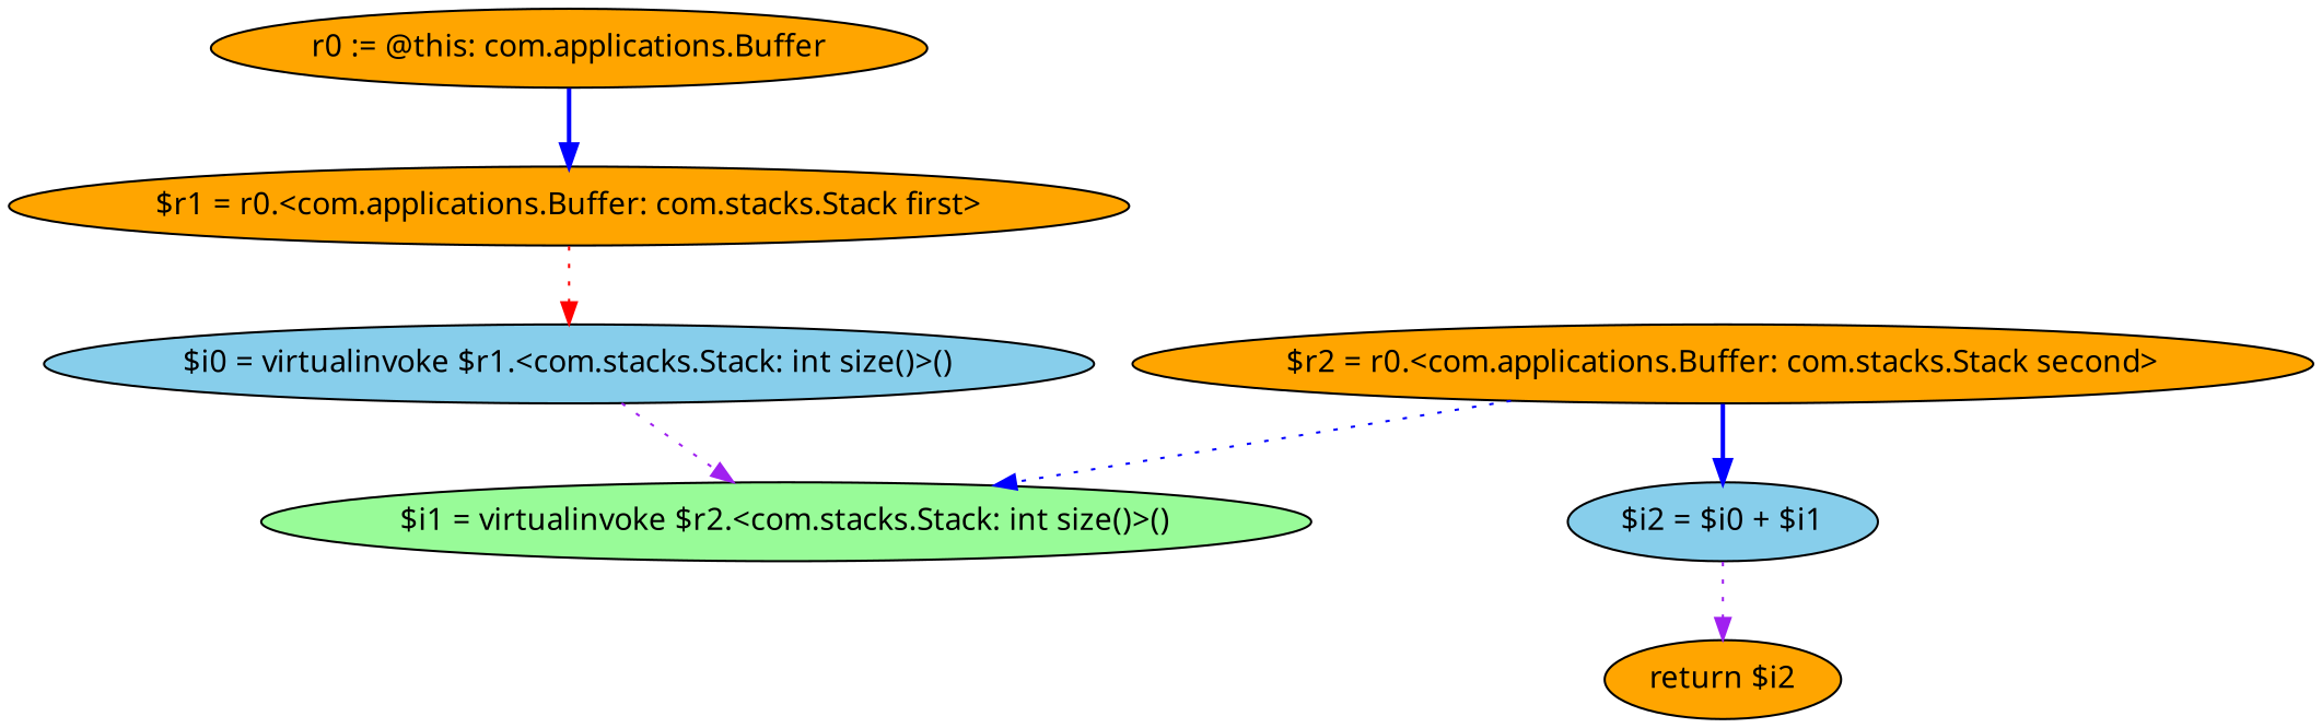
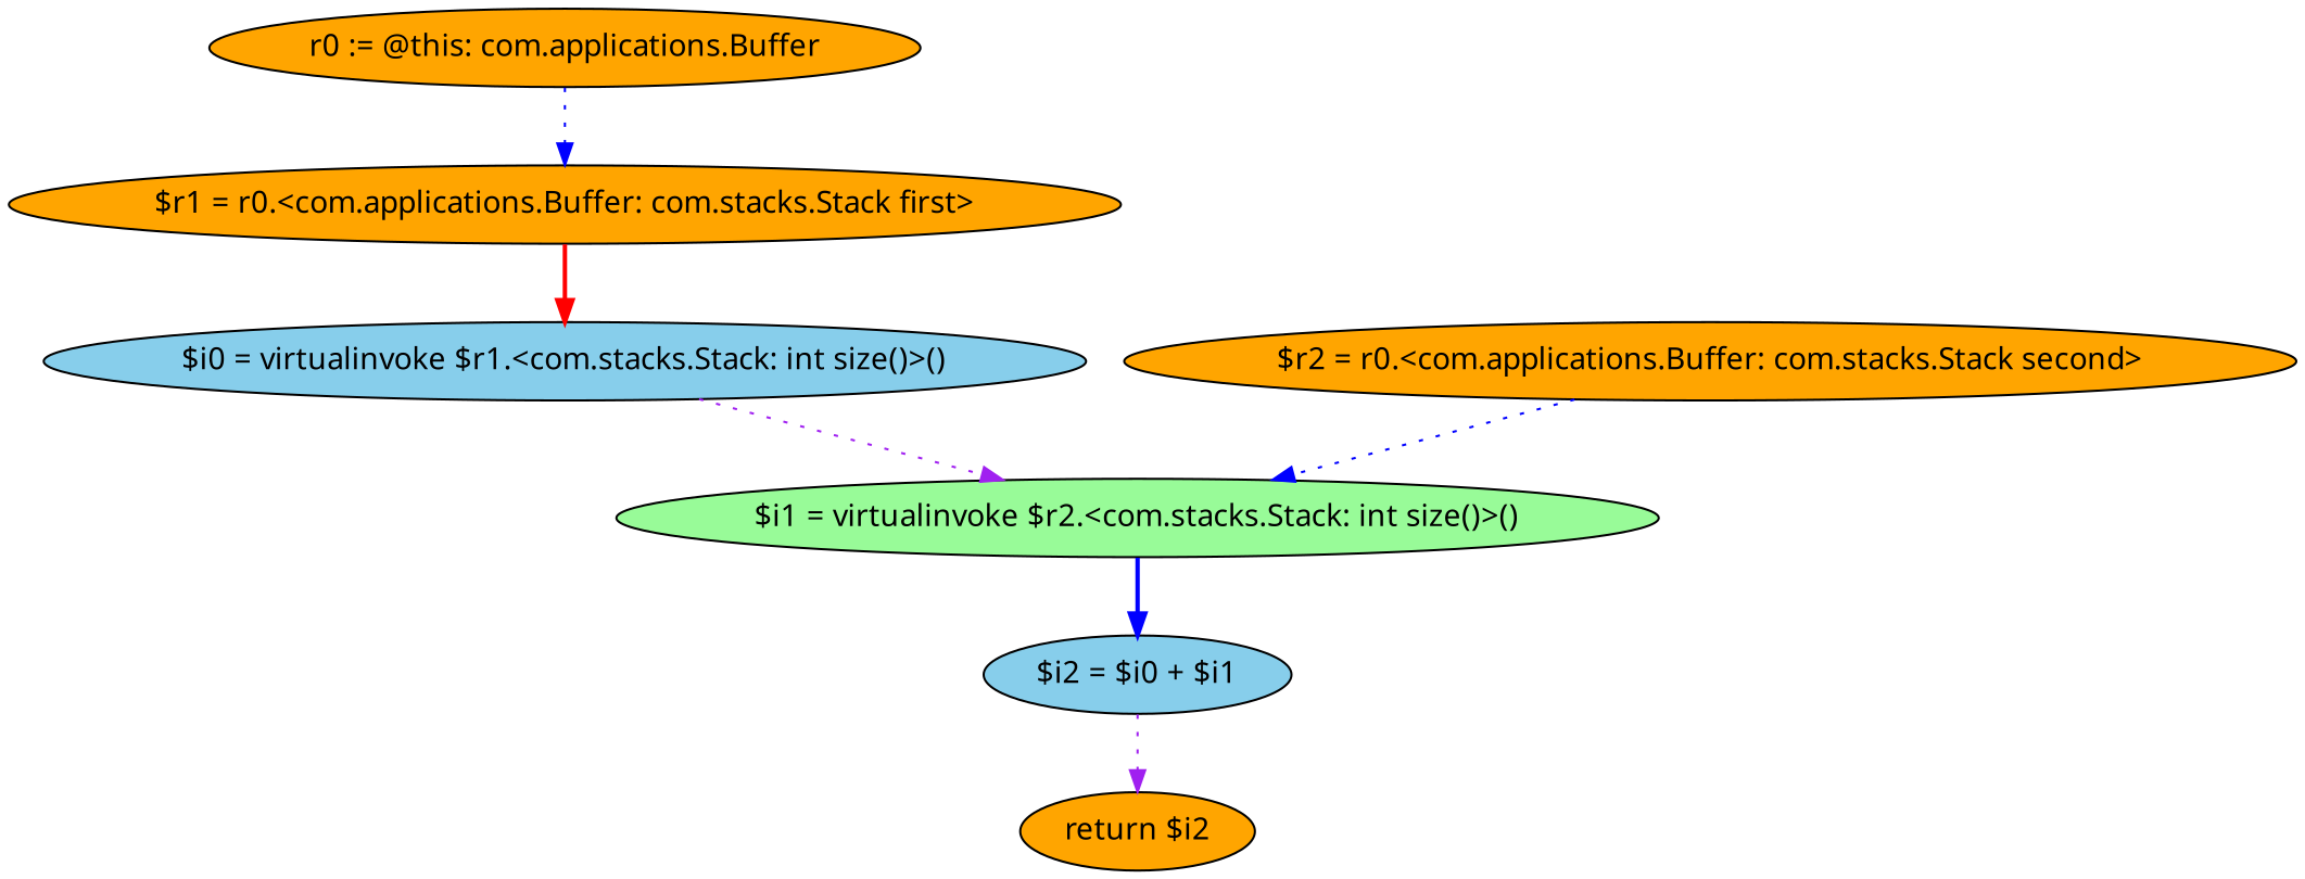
  digraph {
    fontname="Noto Sans"
    node [fillcolor=orange fontname="Noto Sans" style=filled]
    edge [color=blue fontname="Noto Sans" style=dotted]
    "r0 := @this: com.applications.Buffer"
    "$r1 = r0.<com.applications.Buffer: com.stacks.Stack first>"
    "$i0 = virtualinvoke $r1.<com.stacks.Stack: int size()>()" [fillcolor=skyblue]
    "$i1 = virtualinvoke $r2.<com.stacks.Stack: int size()>()" [fillcolor=palegreen]
    "$r2 = r0.<com.applications.Buffer: com.stacks.Stack second>"
    "$i2 = $i0 + $i1" [fillcolor=skyblue]
    "return $i2"
-   "r0 := @this: com.applications.Buffer" -> "$r1 = r0.<com.applications.Buffer: com.stacks.Stack first>" [style=bold]
-   "$r1 = r0.<com.applications.Buffer: com.stacks.Stack first>" -> "$i0 = virtualinvoke $r1.<com.stacks.Stack: int size()>()" [color=red]
+   "r0 := @this: com.applications.Buffer" -> "$r1 = r0.<com.applications.Buffer: com.stacks.Stack first>"
+   "$r1 = r0.<com.applications.Buffer: com.stacks.Stack first>" -> "$i0 = virtualinvoke $r1.<com.stacks.Stack: int size()>()" [color=red style=bold]
    "$i0 = virtualinvoke $r1.<com.stacks.Stack: int size()>()" -> "$i1 = virtualinvoke $r2.<com.stacks.Stack: int size()>()" [color=purple]
-   "$r2 = r0.<com.applications.Buffer: com.stacks.Stack second>" -> "$i2 = $i0 + $i1" [style=bold]
+   "$i1 = virtualinvoke $r2.<com.stacks.Stack: int size()>()" -> "$i2 = $i0 + $i1" [style=bold]
    "$r2 = r0.<com.applications.Buffer: com.stacks.Stack second>" -> "$i1 = virtualinvoke $r2.<com.stacks.Stack: int size()>()"
    "$i2 = $i0 + $i1" -> "return $i2" [color=purple]
  }
